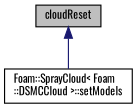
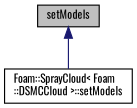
  digraph {
    rankdir=TB
    fontname=Oswald
    node [color=black fontname=Oswald fontsize=10 shape=record]
-   n1 [fillcolor=grey75 fontcolor=black height=0.2 label=cloudReset style=filled width=0.4]
+   n1 [fillcolor=grey75 fontcolor=black height=0.2 label=setModels style=filled width=0.4]
    n2 [height=0.2 label="Foam::SprayCloud\< Foam\l::DSMCCloud \>::setModels" width=0.4]
    n1 -> n2 [color=midnightblue dir=back fontname=Oswald fontsize=10 labelfontname=Helvetica labelfontsize=10 style=solid]
  }
